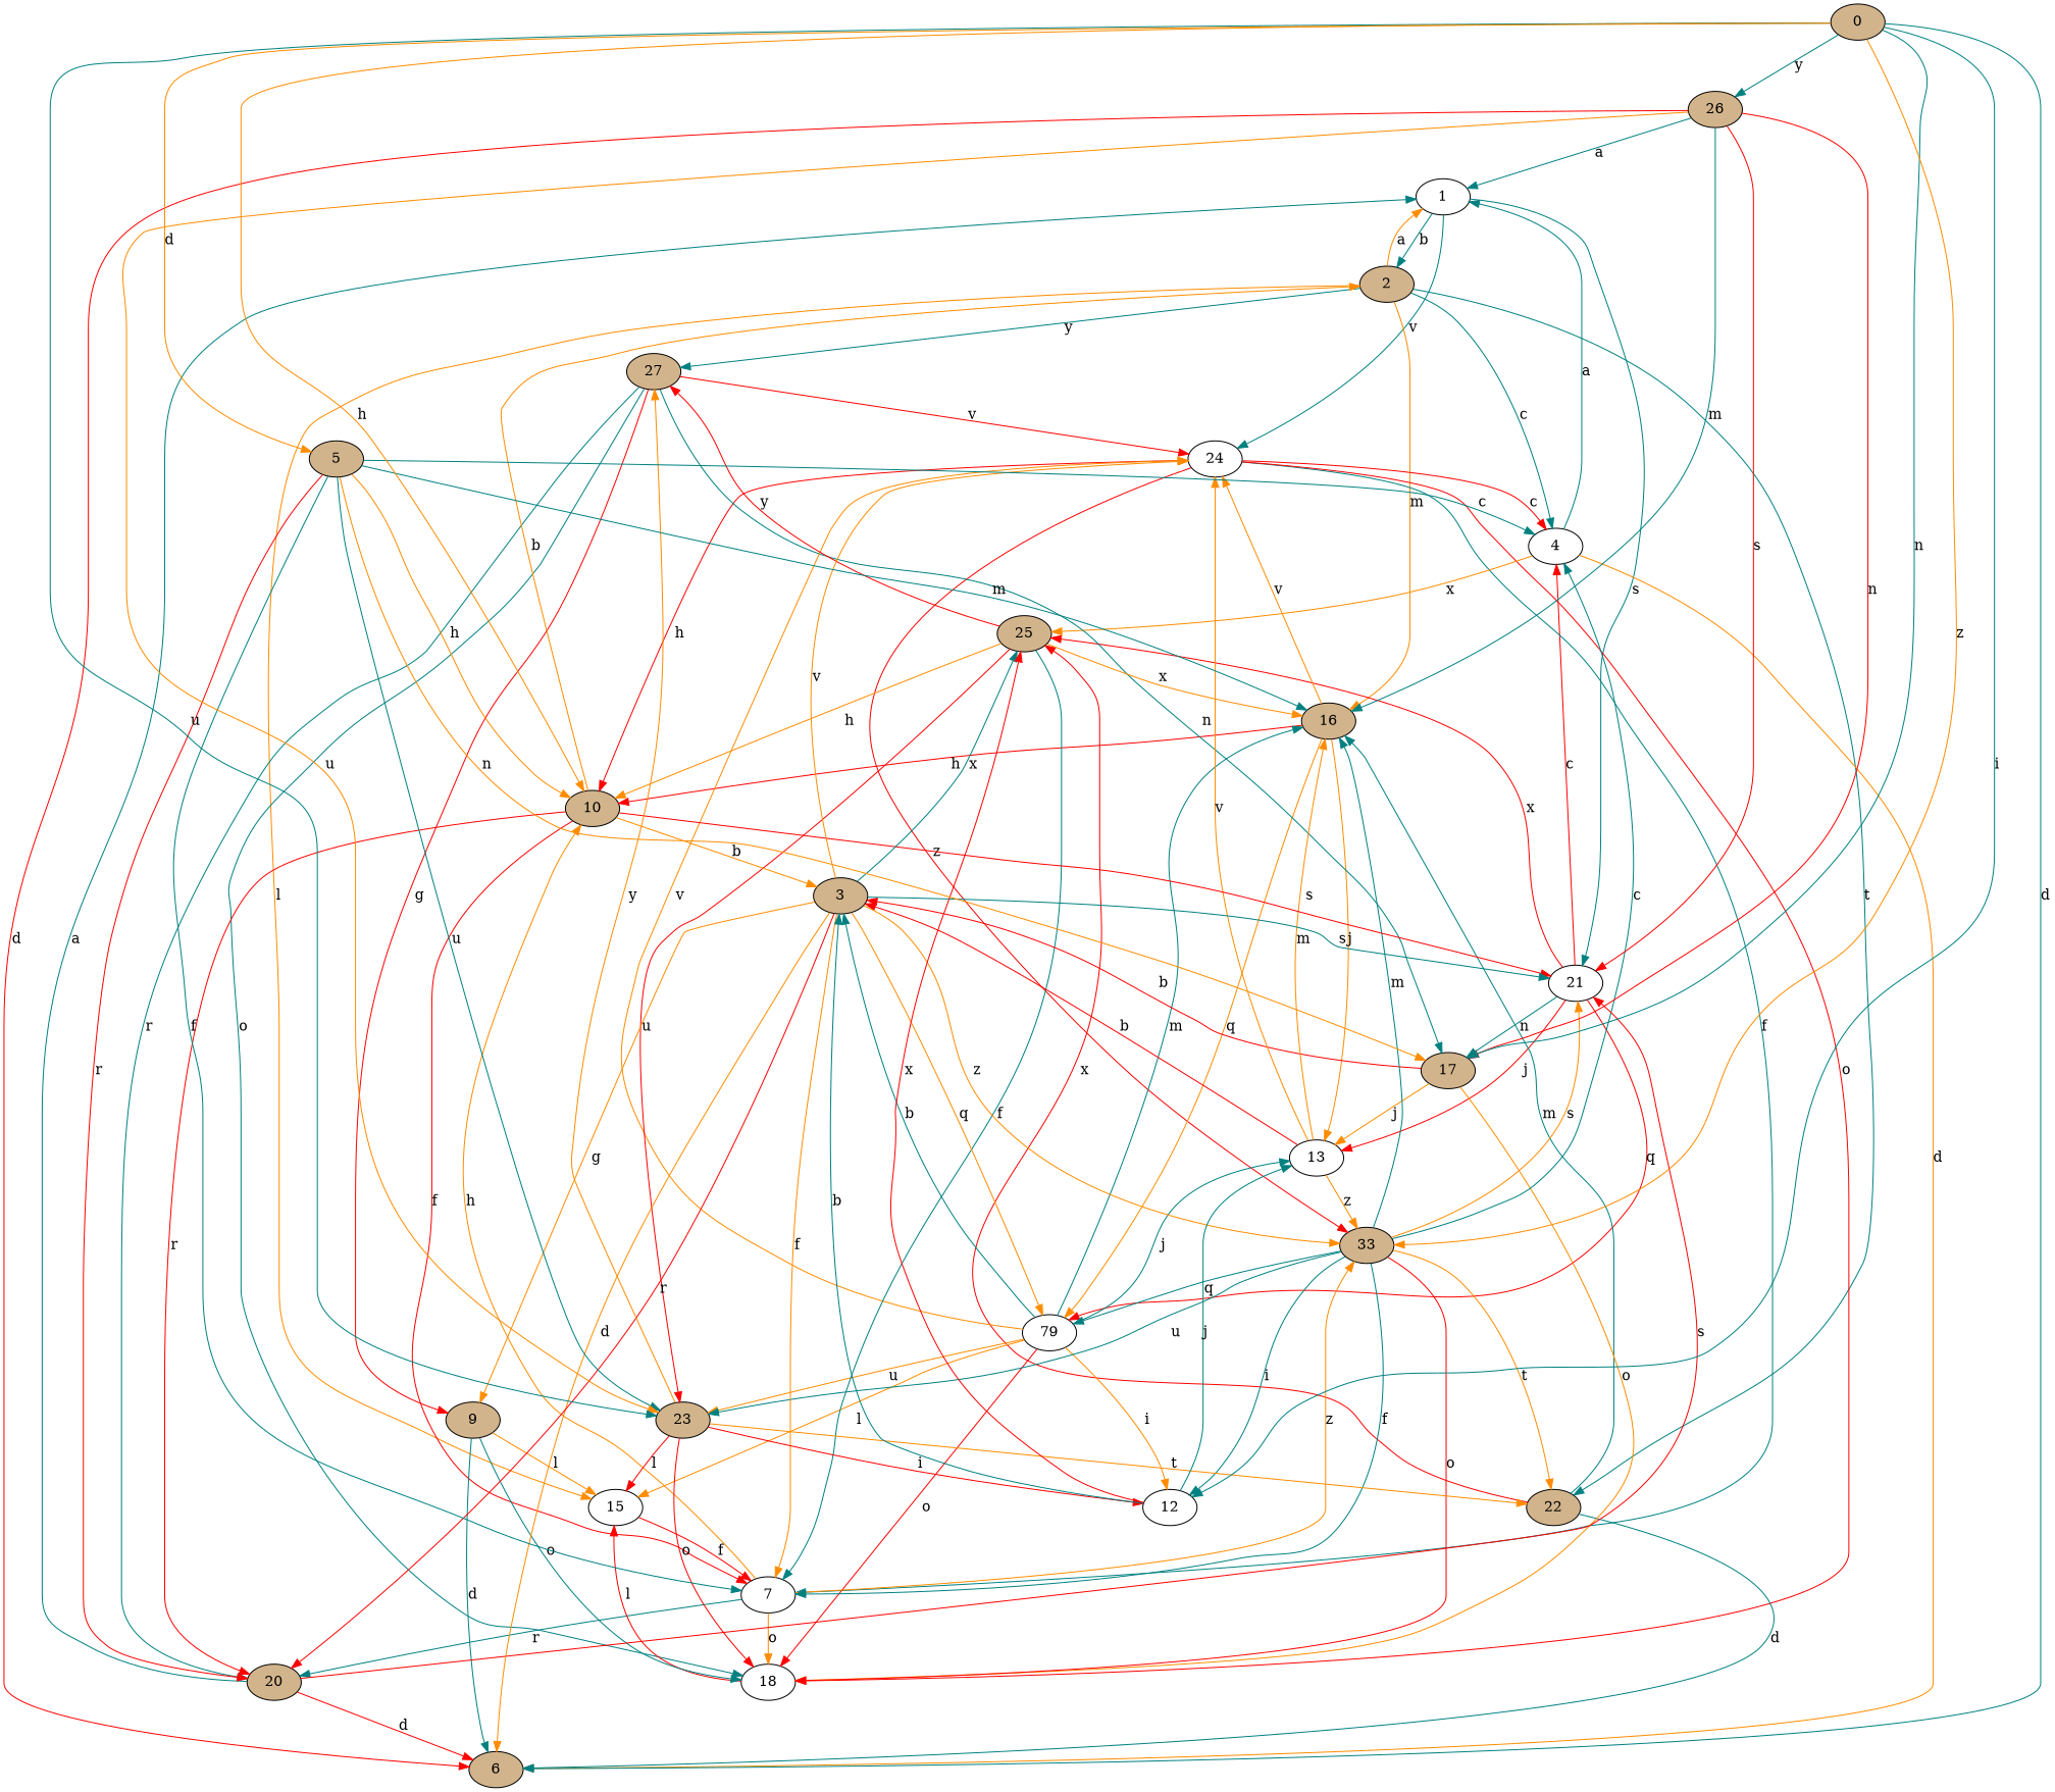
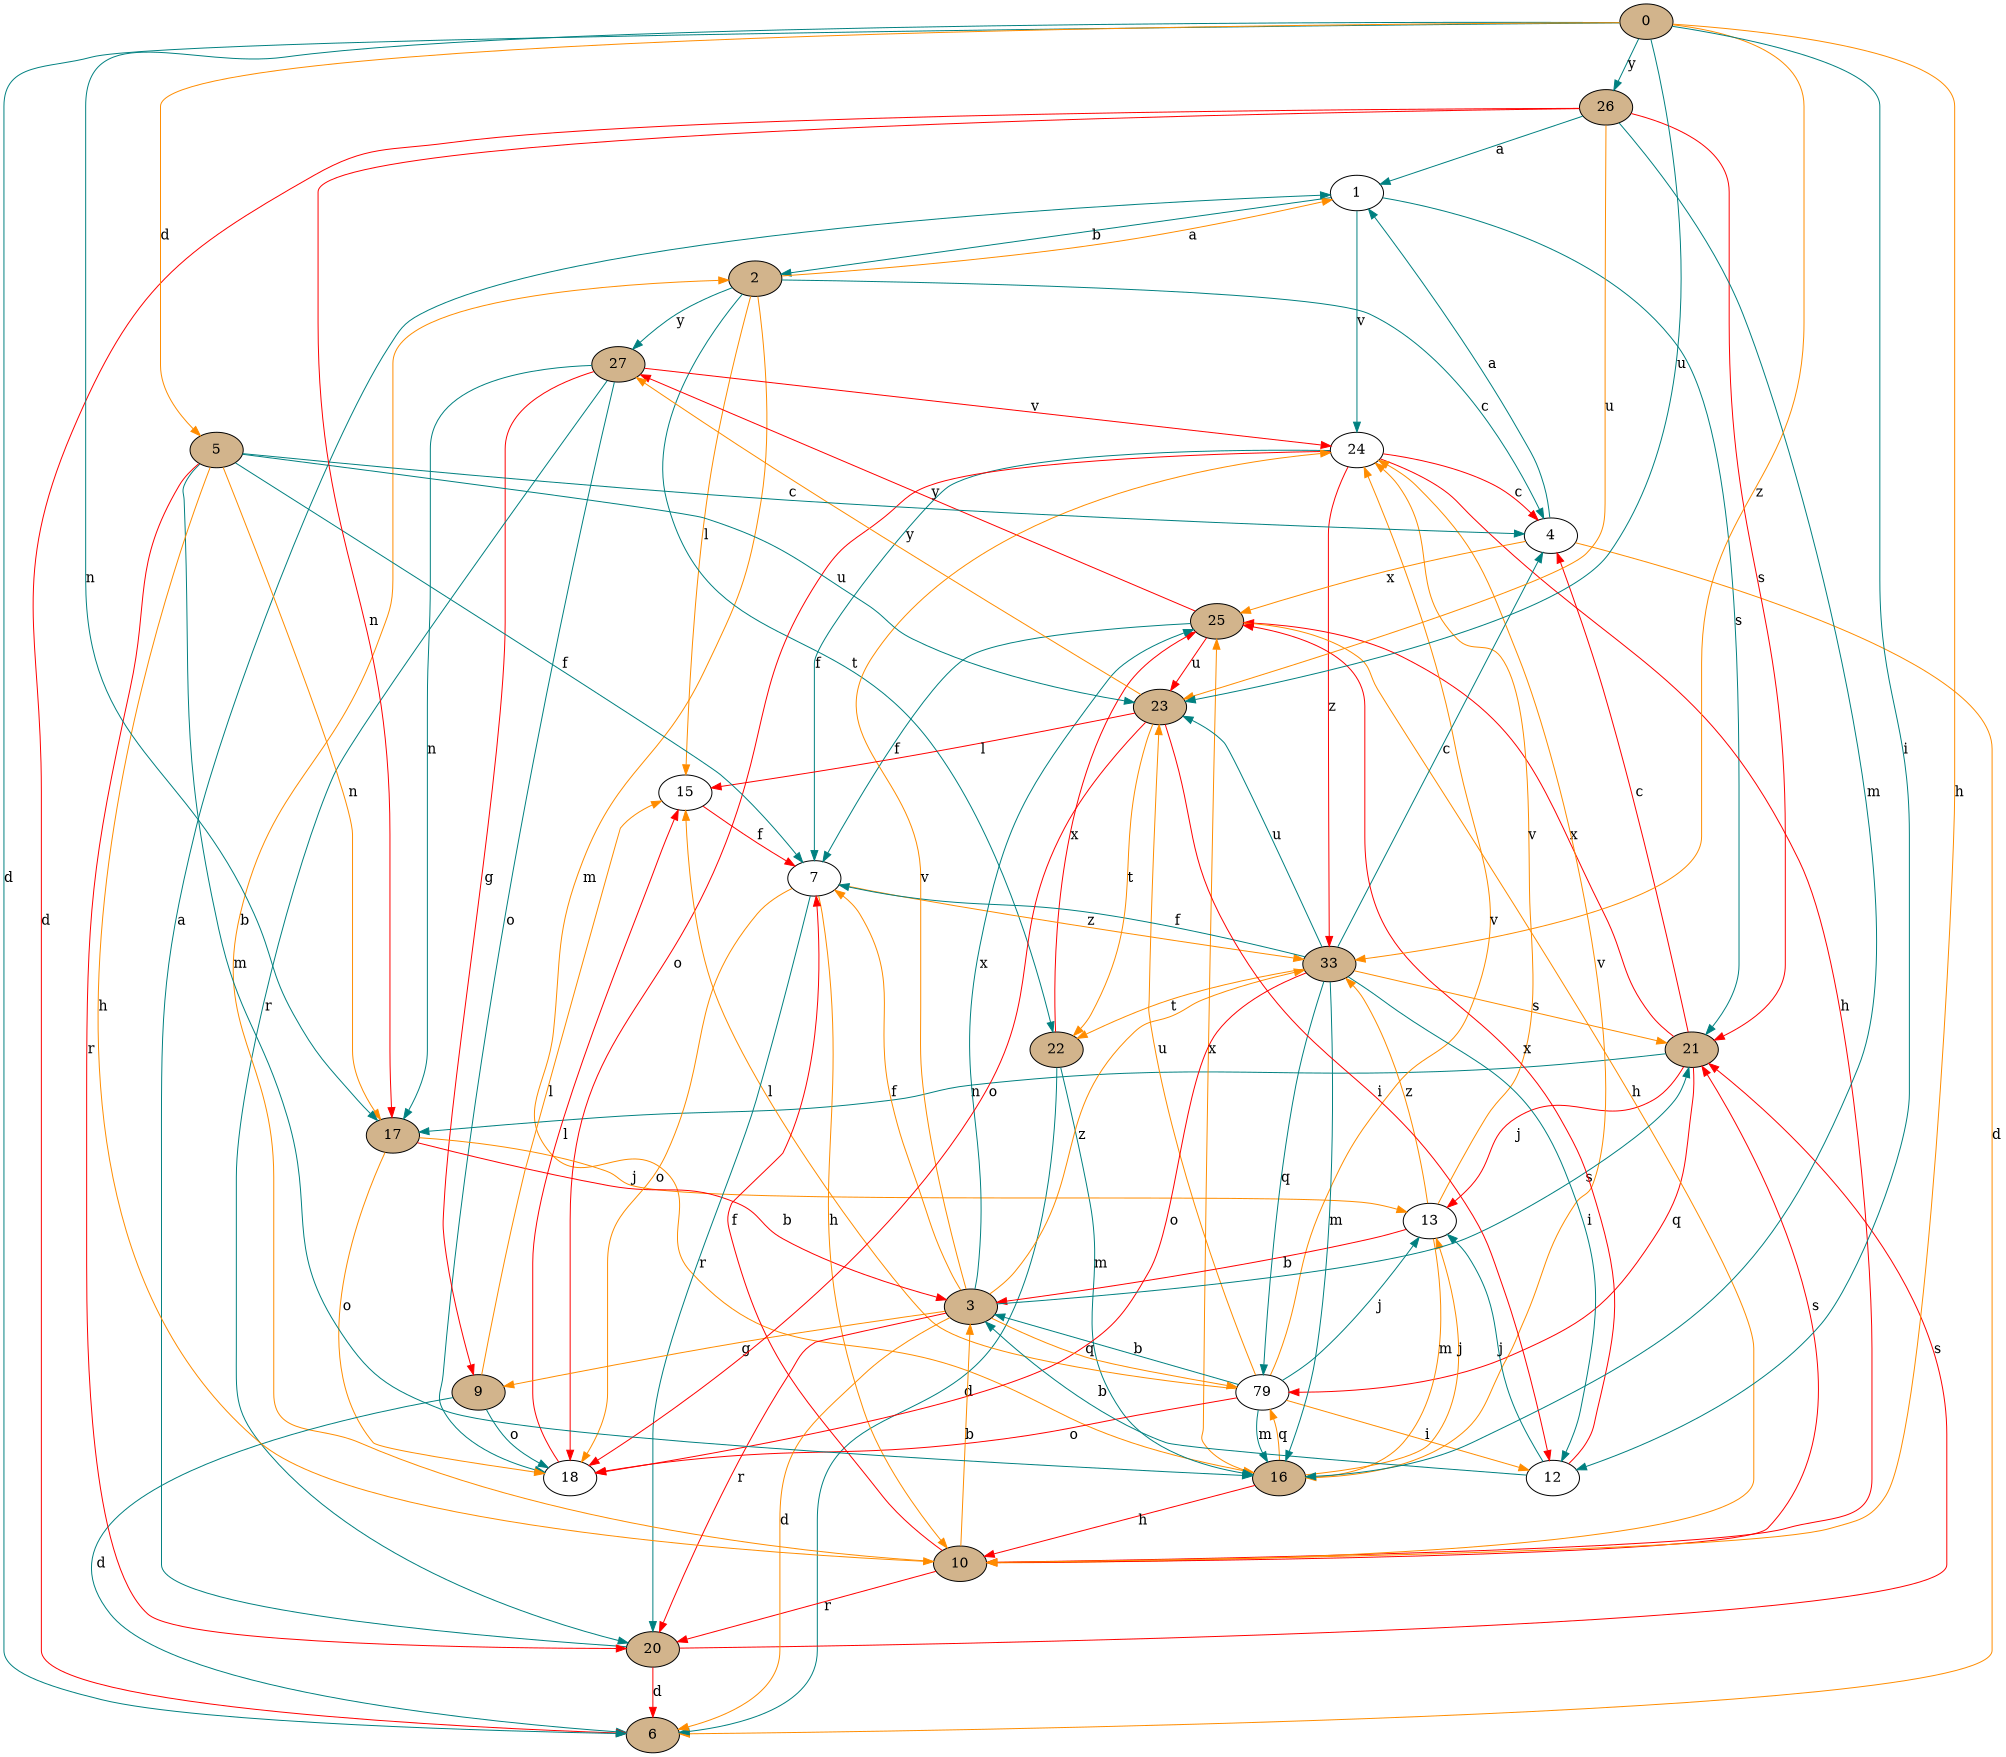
  strict digraph {
    node [fillcolor=tan style=filled]
    edge [color=teal]
    1 [fillcolor=white]
    2
-   21 [fillcolor=white]
+   21
    24 [fillcolor=white]
    4 [fillcolor=white]
    15 [fillcolor=white]
    16
    22
    27
    n10 [fillcolor=white label=79]
    25
    17
    13 [fillcolor=white]
    7 [fillcolor=white]
    n15 [label=33]
    10
    18 [fillcolor=white]
    6
    9
    20
    3
    23
    12 [fillcolor=white]
    5
    26
    0
    1 -> 2 [label=b]
    1 -> 21 [label=s]
    1 -> 24 [label=v]
    2 -> 1 [color=darkorange label=a]
    2 -> 4 [label=c]
    2 -> 15 [color=darkorange label=l]
    2 -> 16 [color=darkorange label=m]
    2 -> 22 [label=t]
    2 -> 27 [label=y]
    21 -> 4 [color=red label=c]
    21 -> n10 [color=red label=q]
    21 -> 25 [color=red label=x]
    21 -> 17 [label=n]
    21 -> 13 [color=red label=j]
    24 -> 4 [color=red label=c]
    24 -> 7 [label=f]
    24 -> n15 [color=red label=z]
    24 -> 10 [color=red label=h]
    24 -> 18 [color=red label=o]
    4 -> 1 [label=a]
    4 -> 25 [color=darkorange label=x]
    4 -> 6 [color=darkorange label=d]
    15 -> 7 [color=red label=f]
    16 -> 24 [color=darkorange label=v]
    16 -> n10 [color=darkorange label=q]
-   25 -> 16 [color=darkorange label=x]
+   16 -> 25 [color=darkorange label=x]
    16 -> 13 [color=darkorange label=j]
    16 -> 10 [color=red label=h]
    22 -> 16 [label=m]
    22 -> 25 [color=red label=x]
    22 -> 6 [label=d]
    27 -> 24 [color=red label=v]
    27 -> 17 [label=n]
    27 -> 18 [label=o]
    27 -> 9 [color=red label=g]
    27 -> 20 [label=r]
    n10 -> 24 [color=darkorange label=v]
    n10 -> 15 [color=darkorange label=l]
    n10 -> 16 [label=m]
    n10 -> 13 [label=j]
    n10 -> 18 [color=red label=o]
    n10 -> 3 [label=b]
    n10 -> 23 [color=darkorange label=u]
    n10 -> 12 [color=darkorange label=i]
    25 -> 27 [color=red label=y]
    25 -> 7 [label=f]
    25 -> 10 [color=darkorange label=h]
    25 -> 23 [color=red label=u]
    17 -> 13 [color=darkorange label=j]
    17 -> 18 [color=darkorange label=o]
    17 -> 3 [color=red label=b]
    13 -> 24 [color=darkorange label=v]
    13 -> 16 [color=darkorange label=m]
    13 -> n15 [color=darkorange label=z]
    13 -> 3 [color=red label=b]
    7 -> n15 [color=darkorange label=z]
    7 -> 10 [color=darkorange label=h]
    7 -> 18 [color=darkorange label=o]
    7 -> 20 [label=r]
    n15 -> 21 [color=darkorange label=s]
    n15 -> 4 [label=c]
    n15 -> 16 [label=m]
    n15 -> 22 [color=darkorange label=t]
    n15 -> n10 [label=q]
    n15 -> 7 [label=f]
    n15 -> 18 [color=red label=o]
    n15 -> 23 [label=u]
    n15 -> 12 [label=i]
    10 -> 2 [color=darkorange label=b]
    10 -> 21 [color=red label=s]
    10 -> 7 [color=red label=f]
    10 -> 20 [color=red label=r]
    10 -> 3 [color=darkorange label=b]
    18 -> 15 [color=red label=l]
    9 -> 15 [color=darkorange label=l]
    9 -> 18 [label=o]
    9 -> 6 [label=d]
    20 -> 1 [label=a]
    20 -> 21 [color=red label=s]
    20 -> 6 [color=red label=d]
    3 -> 21 [label=s]
    3 -> 24 [color=darkorange label=v]
    3 -> n10 [color=darkorange label=q]
    3 -> 25 [label=x]
    3 -> 7 [color=darkorange label=f]
    3 -> n15 [color=darkorange label=z]
    3 -> 6 [color=darkorange label=d]
    3 -> 9 [color=darkorange label=g]
    3 -> 20 [color=red label=r]
    23 -> 15 [color=red label=l]
    23 -> 22 [color=darkorange label=t]
    23 -> 27 [color=darkorange label=y]
    23 -> 18 [color=red label=o]
    23 -> 12 [color=red label=i]
    12 -> 25 [color=red label=x]
    12 -> 13 [label=j]
    12 -> 3 [label=b]
    5 -> 4 [label=c]
    5 -> 16 [label=m]
    5 -> 17 [color=darkorange label=n]
    5 -> 7 [label=f]
    5 -> 10 [color=darkorange label=h]
    5 -> 20 [color=red label=r]
    5 -> 23 [label=u]
    26 -> 1 [label=a]
    26 -> 21 [color=red label=s]
    26 -> 16 [label=m]
    26 -> 17 [color=red label=n]
    26 -> 6 [color=red label=d]
    26 -> 23 [color=darkorange label=u]
    0 -> 17 [label=n]
    0 -> n15 [color=darkorange label=z]
    0 -> 10 [color=darkorange label=h]
    0 -> 6 [label=d]
    0 -> 23 [label=u]
    0 -> 12 [label=i]
    0 -> 5 [color=darkorange label=d]
    0 -> 26 [label=y]
  }
